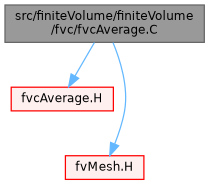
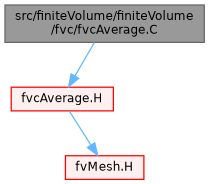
  digraph {
    node [color=red fillcolor="#FFF0F0" fontname=Helvetica fontsize=10 shape=box style=filled]
    edge [color=steelblue1 fontname=Helvetica fontsize=10 labelfontname=Helvetica labelfontsize=10 style=solid]
    n1 [color=gray40 fillcolor=grey60 fontcolor=black height=0.2 label="src/finiteVolume/finiteVolume\l/fvc/fvcAverage.C" width=0.4]
    n2 [height=0.2 label="fvcAverage.H" width=0.4]
    n3 [height=0.2 label="fvMesh.H" width=0.4]
    n1 -> n2
-   n1 -> n3
+   n2 -> n3
  }
